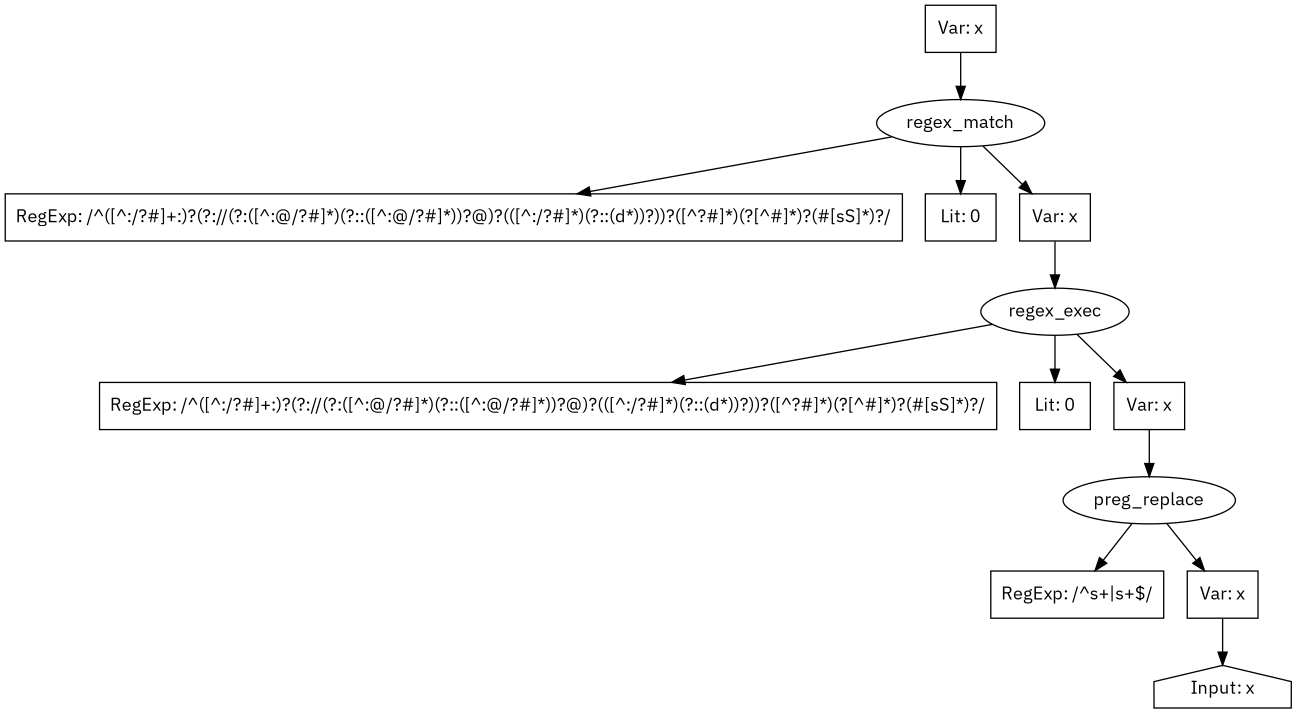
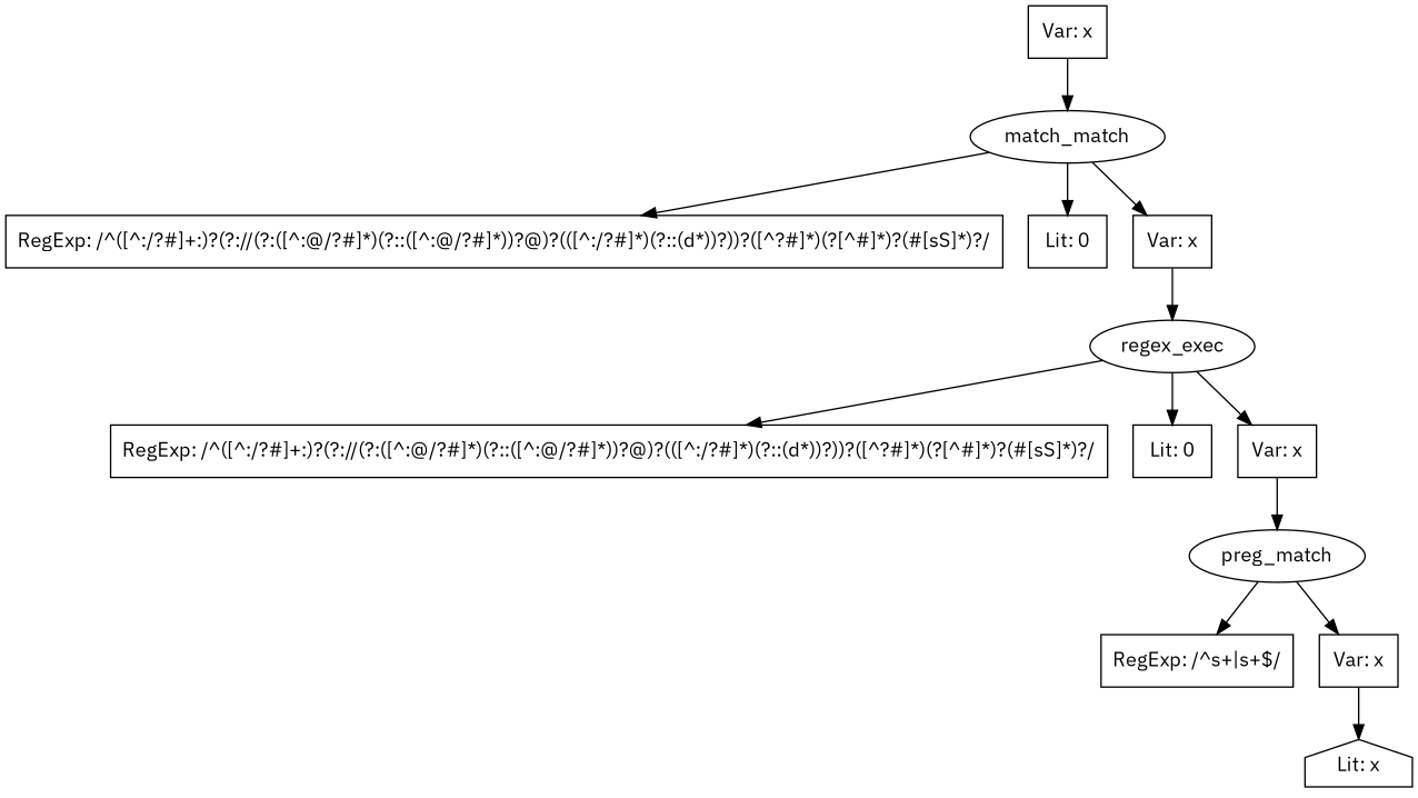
  digraph {
    fontname="IBM Plex Sans"
    node [fontname="IBM Plex Sans" shape=box]
    edge [fontname="IBM Plex Sans"]
-   n1 [label="Input: x" shape=house]
-   n2 [label=preg_replace shape=ellipse]
+   n1 [label="Lit: x" shape=house]
+   n2 [label=preg_match shape=ellipse]
    n3 [label="RegExp: /^\s+|\s+$/"]
    n4 [label="Var: x"]
    n5 [label=regex_exec shape=ellipse]
    n6 [label="RegExp: /^([^:\/?#]+:)?(?:\/\/(?:([^:@\/?#]*)(?::([^:@\/?#]*))?@)?(([^:\/?#]*)(?::(\d*))?))?([^?#]*)(\?[^#]*)?(#[\s\S]*)?/"]
    n7 [label="Lit: 0"]
    n8 [label="Var: x"]
-   n9 [label=regex_match shape=ellipse]
+   n9 [label=match_match shape=ellipse]
    n10 [label="RegExp: /^([^:\/?#]+:)?(?:\/\/(?:([^:@\/?#]*)(?::([^:@\/?#]*))?@)?(([^:\/?#]*)(?::(\d*))?))?([^?#]*)(\?[^#]*)?(#[\s\S]*)?/"]
    n11 [label="Lit: 0"]
    n12 [label="Var: x"]
    n13 [label="Var: x"]
    n2 -> n3
    n2 -> n4
    n4 -> n1
    n5 -> n6
    n5 -> n7
    n5 -> n8
    n8 -> n2
    n9 -> n10
    n9 -> n11
    n9 -> n12
    n12 -> n5
    n13 -> n9
  }
